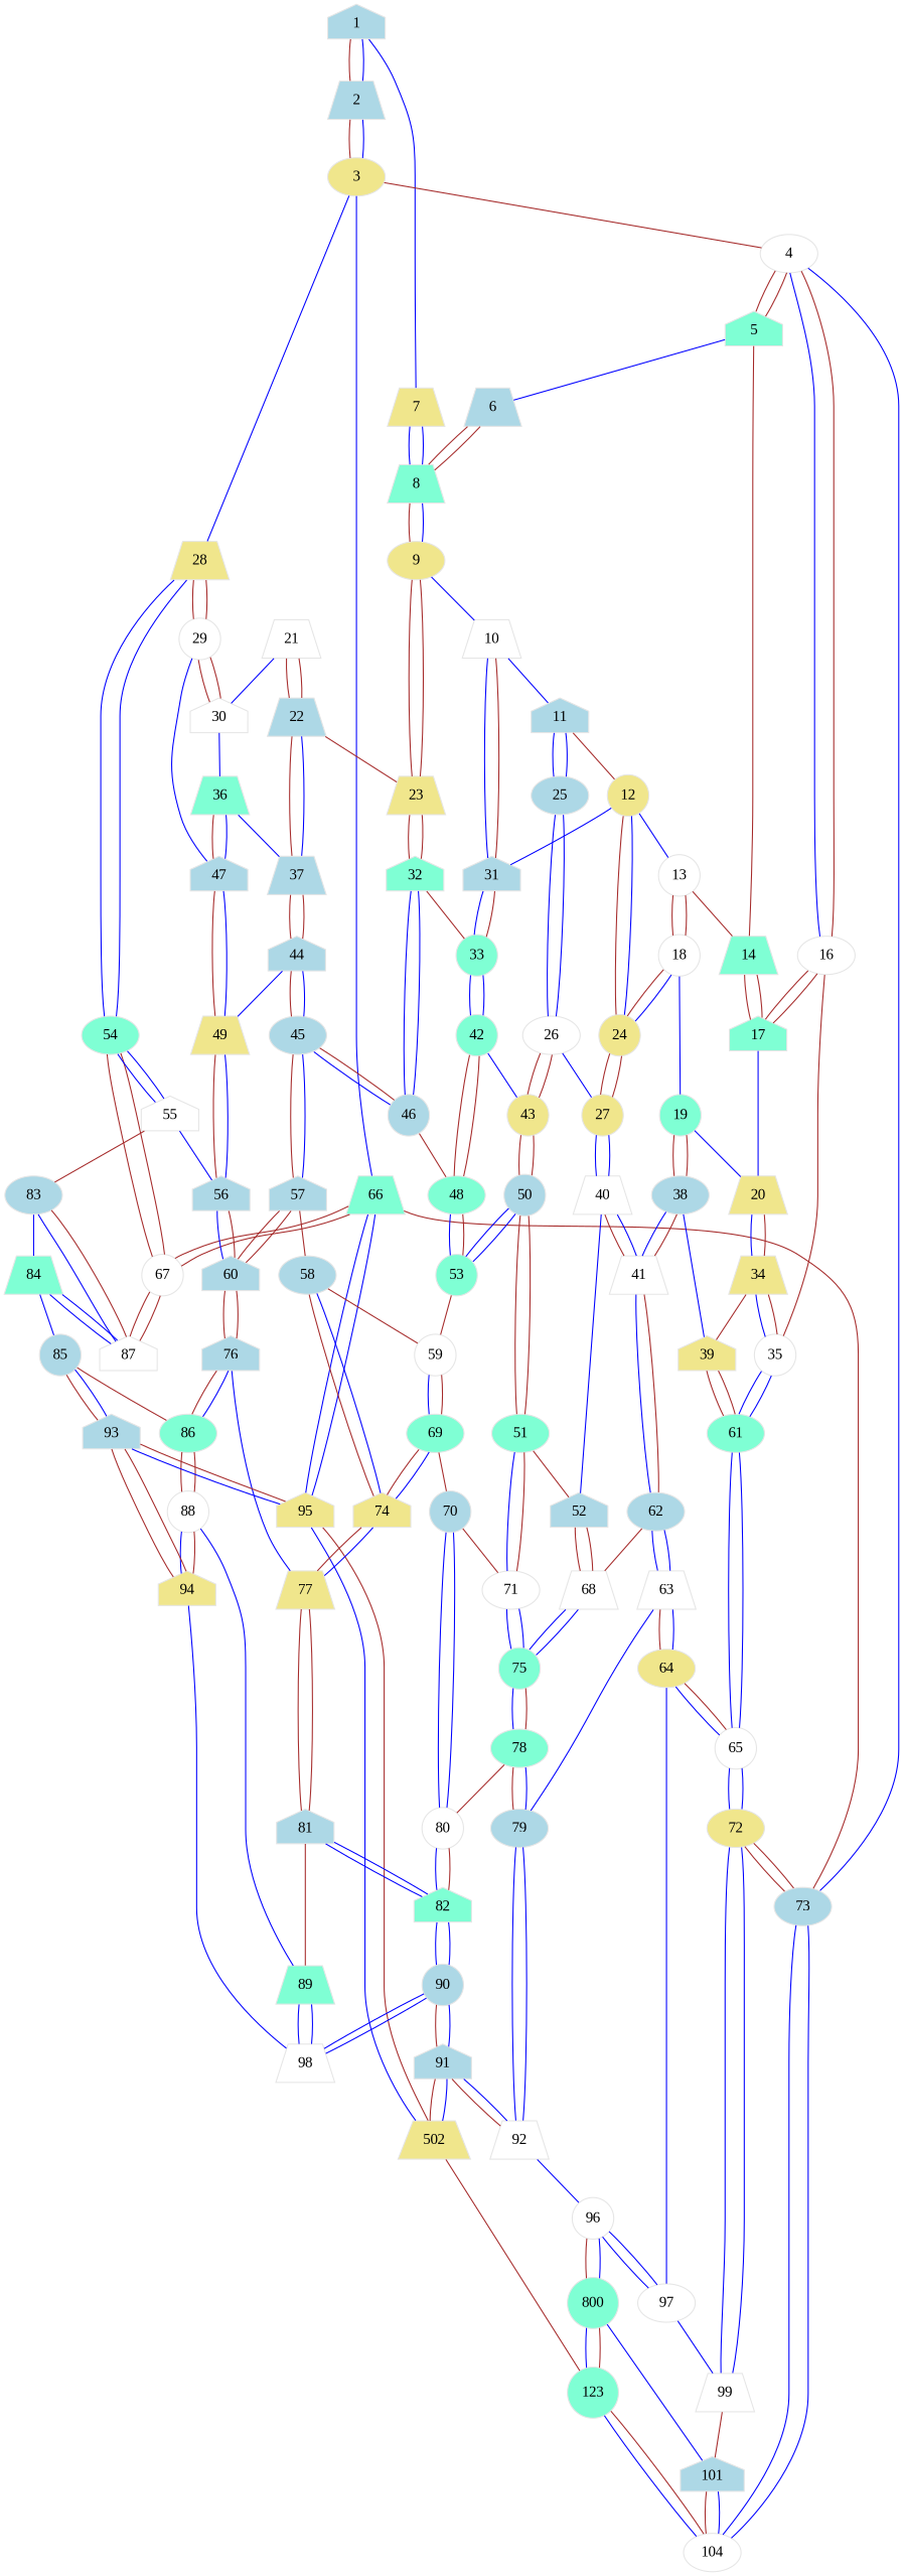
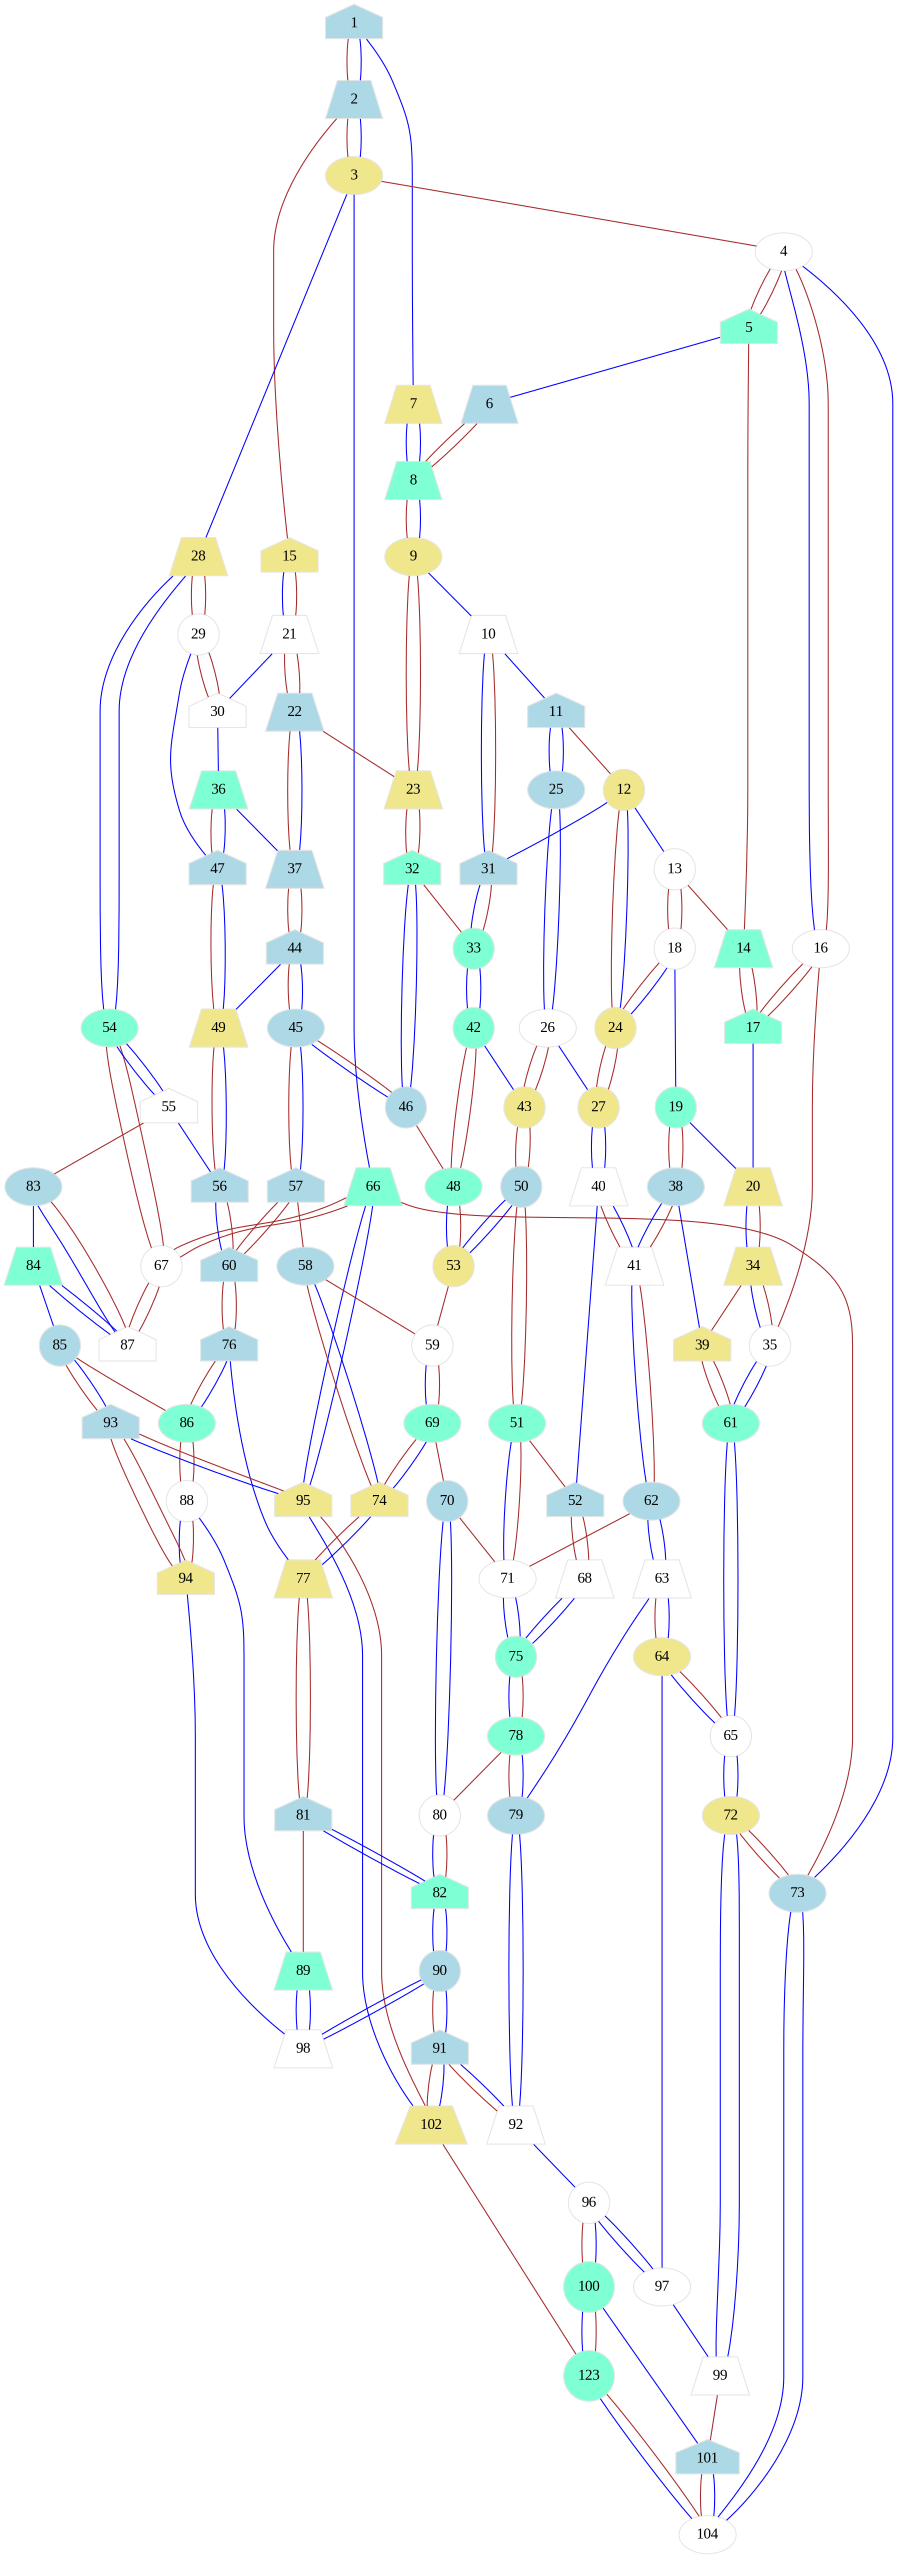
  graph {
    fontname="Liberation Serif"
    node [color=gray90 fillcolor=lightblue fontname="Liberation Serif" shape=trapezium style=filled]
    edge [color=blue fontname="Liberation Serif"]
    1 [shape=house]
    2
    7 [fillcolor=khaki]
    3 [fillcolor=khaki shape=ellipse]
+   15 [fillcolor=khaki shape=house]
    8 [fillcolor=aquamarine]
    4 [fillcolor=white shape=ellipse]
    28 [fillcolor=khaki]
    66 [fillcolor=aquamarine]
    21 [fillcolor=white]
    5 [fillcolor=aquamarine shape=house]
    16 [fillcolor=white shape=ellipse]
    73 [shape=ellipse]
    29 [fillcolor=white shape=circle]
    54 [fillcolor=aquamarine shape=ellipse]
    67 [fillcolor=white shape=circle]
    95 [fillcolor=khaki shape=house]
    6
    14 [fillcolor=aquamarine]
    17 [fillcolor=aquamarine shape=house]
    35 [fillcolor=white shape=circle]
    104 [fillcolor=white shape=ellipse]
    9 [fillcolor=khaki shape=ellipse]
    10 [fillcolor=white]
    23 [fillcolor=khaki]
    11 [shape=house]
    31 [shape=house]
    32 [fillcolor=aquamarine shape=house]
    12 [fillcolor=khaki shape=circle]
    25 [shape=ellipse]
    33 [fillcolor=aquamarine shape=circle]
    13 [fillcolor=white shape=circle]
    24 [fillcolor=khaki shape=circle]
    26 [fillcolor=white shape=ellipse]
    18 [fillcolor=white shape=circle]
    27 [fillcolor=khaki shape=circle]
    19 [fillcolor=aquamarine shape=circle]
    20 [fillcolor=khaki]
    22
    30 [fillcolor=white shape=house]
    61 [fillcolor=aquamarine shape=ellipse]
    34 [fillcolor=khaki]
    38 [shape=ellipse]
    39 [fillcolor=khaki shape=house]
    41 [fillcolor=white]
    37
    36 [fillcolor=aquamarine]
    44 [shape=house]
    46 [shape=circle]
    40 [fillcolor=white]
    43 [fillcolor=khaki shape=circle]
    50 [shape=circle]
    52 [shape=house]
    47 [shape=house]
    55 [fillcolor=white shape=house]
    49 [fillcolor=khaki]
    42 [fillcolor=aquamarine shape=circle]
    48 [fillcolor=aquamarine shape=ellipse]
    65 [fillcolor=white shape=circle]
    45 [shape=ellipse]
    62 [shape=ellipse]
    68 [fillcolor=white]
    63 [fillcolor=white]
-   53 [fillcolor=aquamarine shape=circle]
+   53 [fillcolor=khaki shape=circle]
    51 [fillcolor=aquamarine shape=ellipse]
    57 [shape=house]
    56 [shape=house]
    60 [shape=house]
    58 [shape=ellipse]
    59 [fillcolor=white shape=circle]
    71 [fillcolor=white shape=ellipse]
    75 [fillcolor=aquamarine shape=circle]
    69 [fillcolor=aquamarine shape=ellipse]
    83 [shape=ellipse]
    87 [fillcolor=white shape=house]
    84 [fillcolor=aquamarine]
    76 [shape=house]
    74 [fillcolor=khaki shape=house]
    77 [fillcolor=khaki]
    70 [shape=circle]
    86 [fillcolor=aquamarine shape=ellipse]
    72 [fillcolor=khaki shape=ellipse]
    64 [fillcolor=khaki shape=ellipse]
    79 [shape=ellipse]
    97 [fillcolor=white shape=ellipse]
    92 [fillcolor=white]
    99 [fillcolor=white]
-   102 [fillcolor=khaki label=502]
+   102 [fillcolor=khaki]
    78 [fillcolor=aquamarine shape=ellipse]
    80 [fillcolor=white shape=circle]
    82 [fillcolor=aquamarine shape=house]
    101 [shape=house]
    81 [shape=house]
    88 [fillcolor=white shape=circle]
    89 [fillcolor=aquamarine]
    96 [fillcolor=white shape=circle]
    90 [shape=circle]
    98 [fillcolor=white]
    91 [shape=house]
    85 [shape=circle]
    93 [shape=house]
    94 [fillcolor=khaki shape=house]
    n103 [fillcolor=aquamarine label=123 shape=circle]
-   100 [fillcolor=aquamarine shape=circle label=800]
+   100 [fillcolor=aquamarine shape=circle]
    1 -- 2 [color=brown]
    1 -- 2
    1 -- 7
    2 -- 3 [color=brown]
    2 -- 3
+   2 -- 15 [color=brown]
    7 -- 8
    7 -- 8
    3 -- 4 [color=brown]
    3 -- 28
    3 -- 66
+   15 -- 21
+   15 -- 21 [color=brown]
    8 -- 9 [color=brown]
    8 -- 9
    4 -- 5 [color=brown]
    4 -- 5 [color=brown]
    4 -- 16
    4 -- 16 [color=brown]
    4 -- 73
    28 -- 29 [color=brown]
    28 -- 29 [color=brown]
    28 -- 54
    28 -- 54
    66 -- 73 [color=brown]
    66 -- 67 [color=brown]
    66 -- 67 [color=brown]
    66 -- 95
    66 -- 95
    21 -- 22 [color=brown]
    21 -- 22 [color=brown]
    21 -- 30
    5 -- 6
    5 -- 14 [color=brown]
    16 -- 17 [color=brown]
    16 -- 17 [color=brown]
    16 -- 35 [color=brown]
    73 -- 104
    73 -- 104
    29 -- 30 [color=brown]
    29 -- 30 [color=brown]
    29 -- 47
    54 -- 67 [color=brown]
    54 -- 67 [color=brown]
    54 -- 55
    54 -- 55
    67 -- 87 [color=brown]
    67 -- 87 [color=brown]
    95 -- 102
    95 -- 102 [color=brown]
    6 -- 8 [color=brown]
    6 -- 8 [color=brown]
    14 -- 17 [color=brown]
    14 -- 17 [color=brown]
    17 -- 20
    35 -- 61
    35 -- 61
    9 -- 10
    9 -- 23 [color=brown]
    9 -- 23 [color=brown]
    10 -- 11
    10 -- 31
    10 -- 31 [color=brown]
    23 -- 32 [color=brown]
    23 -- 32 [color=brown]
    11 -- 12 [color=brown]
    11 -- 25
    11 -- 25
    31 -- 33
    31 -- 33 [color=brown]
    32 -- 33 [color=brown]
    32 -- 46
    32 -- 46
    12 -- 31
    12 -- 13
    12 -- 24 [color=brown]
    12 -- 24
    25 -- 26
    25 -- 26
    33 -- 42
    33 -- 42
    13 -- 14 [color=brown]
    13 -- 18 [color=brown]
    13 -- 18 [color=brown]
    24 -- 27 [color=brown]
    24 -- 27 [color=brown]
    26 -- 27
    26 -- 43 [color=brown]
    26 -- 43 [color=brown]
    18 -- 24 [color=brown]
    18 -- 24
    18 -- 19
    27 -- 40
    27 -- 40
    19 -- 20
    19 -- 38 [color=brown]
    19 -- 38 [color=brown]
    20 -- 34
    20 -- 34 [color=brown]
    22 -- 23 [color=brown]
    22 -- 37 [color=brown]
    22 -- 37
    30 -- 36
    61 -- 65
    61 -- 65
    34 -- 35
    34 -- 35 [color=brown]
    34 -- 39 [color=brown]
    38 -- 39
    38 -- 41
    38 -- 41 [color=brown]
    39 -- 61 [color=brown]
    39 -- 61 [color=brown]
    41 -- 62
    41 -- 62 [color=brown]
    37 -- 44 [color=brown]
    37 -- 44 [color=brown]
    36 -- 37
    36 -- 47 [color=brown]
    36 -- 47
    44 -- 49
    44 -- 45 [color=brown]
    44 -- 45
    46 -- 48 [color=brown]
    40 -- 41 [color=brown]
    40 -- 41
    40 -- 52
    43 -- 50 [color=brown]
    43 -- 50 [color=brown]
    50 -- 53
    50 -- 53
    50 -- 51 [color=brown]
    50 -- 51 [color=brown]
    52 -- 68 [color=brown]
    52 -- 68 [color=brown]
    47 -- 49 [color=brown]
    47 -- 49
    55 -- 56
    55 -- 83 [color=brown]
    49 -- 56 [color=brown]
    49 -- 56
    42 -- 43
    42 -- 48 [color=brown]
    42 -- 48 [color=brown]
    48 -- 53
    48 -- 53 [color=brown]
    65 -- 72
    65 -- 72
    45 -- 46
    45 -- 46 [color=brown]
    45 -- 57 [color=brown]
    45 -- 57
-   62 -- 68 [color=brown]
+   62 -- 71 [color=brown]
    62 -- 63
    62 -- 63
    68 -- 75
    68 -- 75
    63 -- 64 [color=brown]
    63 -- 64
    63 -- 79
    53 -- 59 [color=brown]
    51 -- 52 [color=brown]
    51 -- 71
    51 -- 71 [color=brown]
    57 -- 60 [color=brown]
    57 -- 60 [color=brown]
    57 -- 58 [color=brown]
    56 -- 60
    56 -- 60 [color=brown]
    60 -- 76 [color=brown]
    60 -- 76 [color=brown]
    58 -- 59 [color=brown]
    58 -- 74 [color=brown]
    58 -- 74
    59 -- 69
    59 -- 69 [color=brown]
    71 -- 75
    71 -- 75
    75 -- 78
    75 -- 78 [color=brown]
    69 -- 74 [color=brown]
    69 -- 74
    69 -- 70 [color=brown]
    83 -- 87
    83 -- 87 [color=brown]
    83 -- 84
    84 -- 87
    84 -- 87
    84 -- 85
    76 -- 77
    76 -- 86 [color=brown]
    76 -- 86
    74 -- 77 [color=brown]
    74 -- 77
    77 -- 81 [color=brown]
    77 -- 81 [color=brown]
    70 -- 71 [color=brown]
    70 -- 80
    70 -- 80
    86 -- 88 [color=brown]
    86 -- 88 [color=brown]
    72 -- 73 [color=brown]
    72 -- 73 [color=brown]
    72 -- 99
    72 -- 99
    64 -- 65
    64 -- 65 [color=brown]
    64 -- 97
    79 -- 92
    79 -- 92
    97 -- 99
    92 -- 96
    99 -- 101 [color=brown]
    102 -- n103 [color=brown]
    78 -- 79 [color=brown]
    78 -- 79
    78 -- 80 [color=brown]
    80 -- 82
    80 -- 82 [color=brown]
    82 -- 90
    82 -- 90
    101 -- 104 [color=brown]
    101 -- 104
    81 -- 82
    81 -- 82
    81 -- 89 [color=brown]
    88 -- 89
    88 -- 94
    88 -- 94 [color=brown]
    89 -- 98
    89 -- 98
    96 -- 97
    96 -- 97
    96 -- 100 [color=brown]
    96 -- 100
    90 -- 98
    90 -- 98
    90 -- 91 [color=brown]
    90 -- 91
    91 -- 92 [color=brown]
    91 -- 92
    91 -- 102 [color=brown]
    91 -- 102
    85 -- 86 [color=brown]
    85 -- 93 [color=brown]
    85 -- 93
    93 -- 95
    93 -- 95 [color=brown]
    93 -- 94 [color=brown]
    93 -- 94 [color=brown]
    94 -- 98
    n103 -- 104
    n103 -- 104 [color=brown]
    100 -- 101
    100 -- n103
    100 -- n103 [color=brown]
  }
